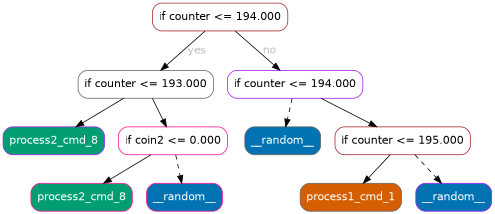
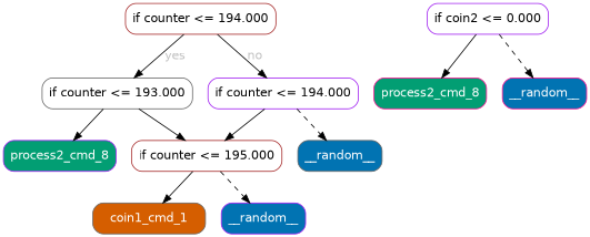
  digraph {
    node [color=gray40 fillcolor=white fontname=helvetica shape=box style="filled, rounded" fontcolor=white]
    edge [fontcolor=gray fontname=helvetica style=solid]
    n1 [color=brown height=0.5 label="if counter <= 194.000" width=2.4306 fontcolor=""]
    n2 [height=0.5 label="if counter <= 193.000" width=2.4306 fontcolor=""]
    n3 [color=purple height=0.5 label="if counter <= 194.000" width=2.4306 fontcolor=""]
    n4 [color=purple fillcolor="#029e73" height=0.5 label=process2_cmd_8 width=1.8194]
-   n5 [color=deeppink height=0.5 label="if coin2 <= 0.000" width=1.9583 fontcolor=""]
+   n5 [color=purple height=0.5 label="if coin2 <= 0.000" width=1.9583 fontcolor=""]
    n6 [fillcolor="#0173b2" height=0.5 label=__random__ width=1.3611]
    n7 [color=brown height=0.5 label="if counter <= 195.000" width=2.4306 fontcolor=""]
    n8 [color=deeppink fillcolor="#029e73" height=0.5 label=process2_cmd_8 width=1.8194]
    n9 [color=deeppink fillcolor="#0173b2" height=0.5 label=__random__ width=1.3611]
-   n10 [fillcolor="#d55e00" height=0.5 label=process1_cmd_1 width=1.8194]
+   n10 [fillcolor="#d55e00" height=0.5 label=coin1_cmd_1 width=1.8194]
    n11 [color=purple fillcolor="#0173b2" height=0.5 label=__random__ width=1.3611]
    n1 -> n2 [label=yes]
    n1 -> n3 [label=no]
    n2 -> n4
-   n2 -> n5
+   n2 -> n7
    n3 -> n6 [style=dashed]
    n3 -> n7
    n5 -> n8
    n5 -> n9 [style=dashed]
    n7 -> n10
    n7 -> n11 [style=dashed]
  }
